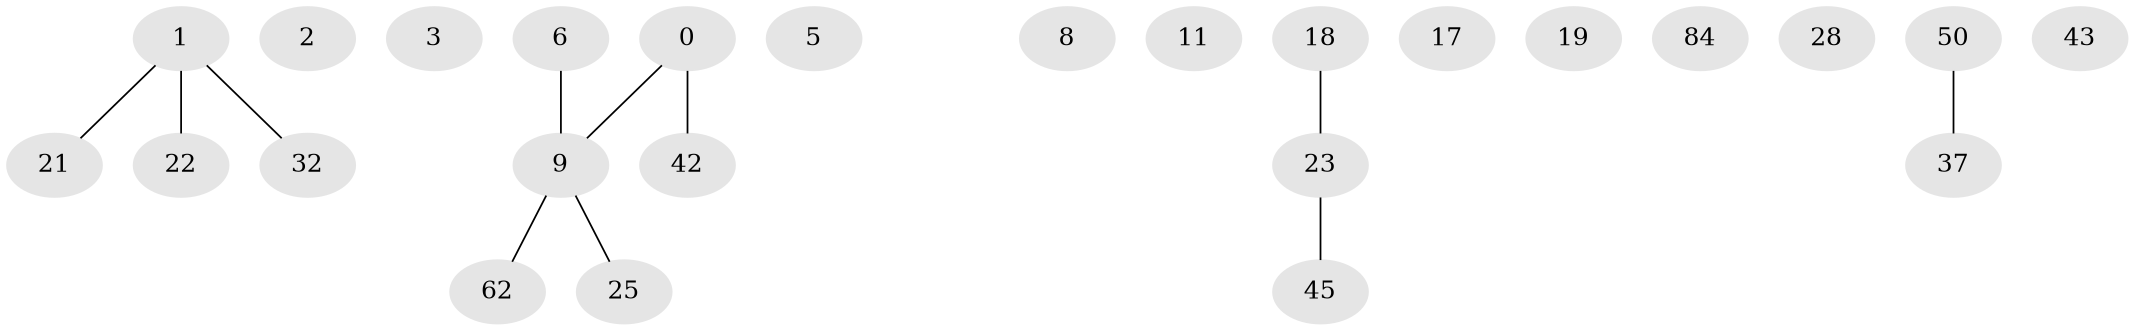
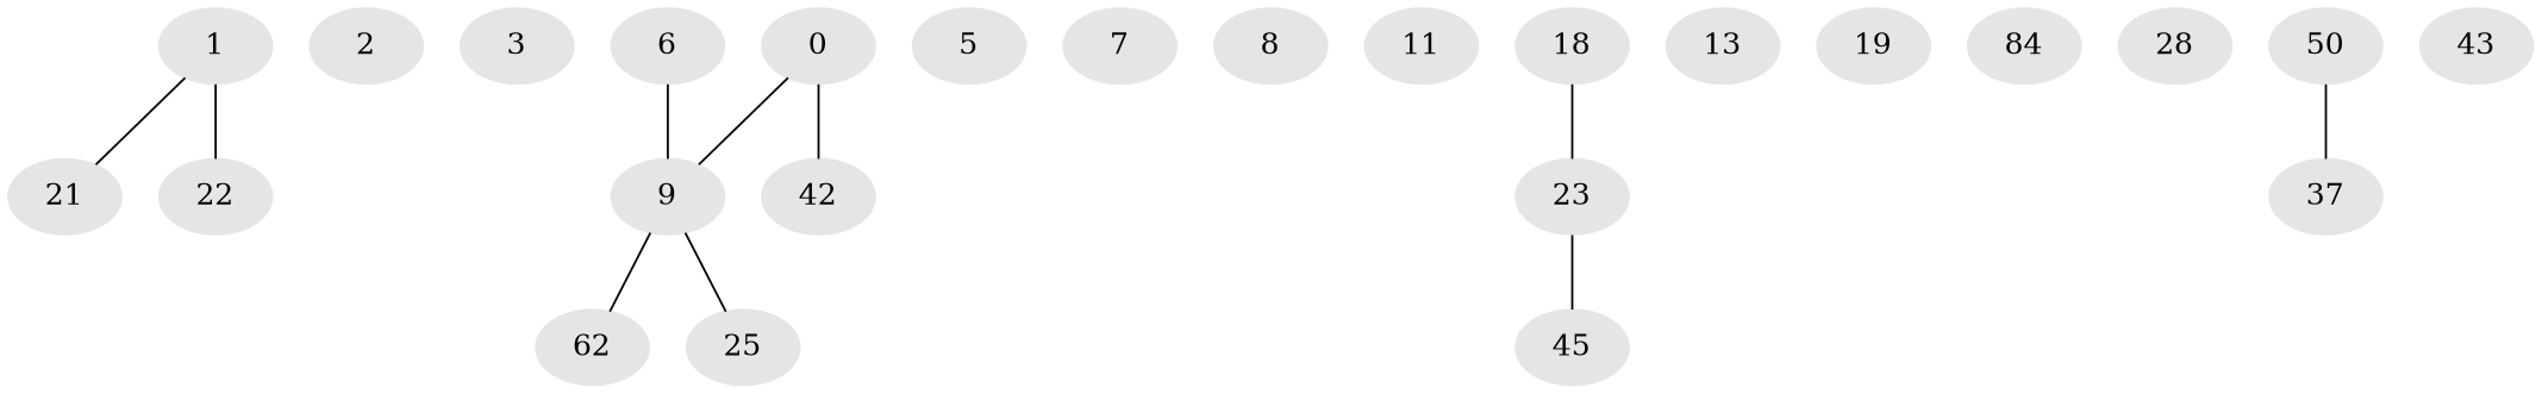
  graph {
    node [color=gray90 style=filled]
    1 [super="+26"]
    21
    22 [super="+31"]
-   32 [super="+49"]
    2
    3
    n7 [label=0 super="+10"]
    9 [super="+14"]
    42
    n10 [label=62 super="+20+41"]
    25
    5 [super="+15"]
    6
+   7 [super="+50"]
    8
    11 [super="+34"]
    n17 [label=18 super="+18"]
    23 [super="+27+33"]
    45 [super="+46"]
-   17
+   17 [label=13]
    19
    n22 [label=84 super="+48"]
    28
    n24 [label=50 super="+38+35"]
    37
    43
    1 -- 21
    1 -- 22
-   1 -- 32
    n7 -- 9
    n7 -- 42
    9 -- n10
    9 -- 25
    6 -- 9
    n17 -- 23
    23 -- 45
    n24 -- 37
  }
